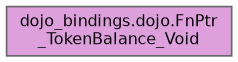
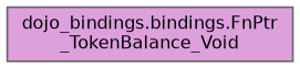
  digraph {
    rankdir=LR
-   n1 [color=grey40 fillcolor=plum fontname=Helvetica fontsize=10 height=0.2 label="dojo_bindings.dojo.FnPtr\l_TokenBalance_Void" shape=box style=filled width=0.4]
+   n1 [color=grey40 fillcolor=plum fontname=Helvetica fontsize=10 height=0.2 label="dojo_bindings.bindings.FnPtr\l_TokenBalance_Void" shape=box style=filled width=0.4]
  }
